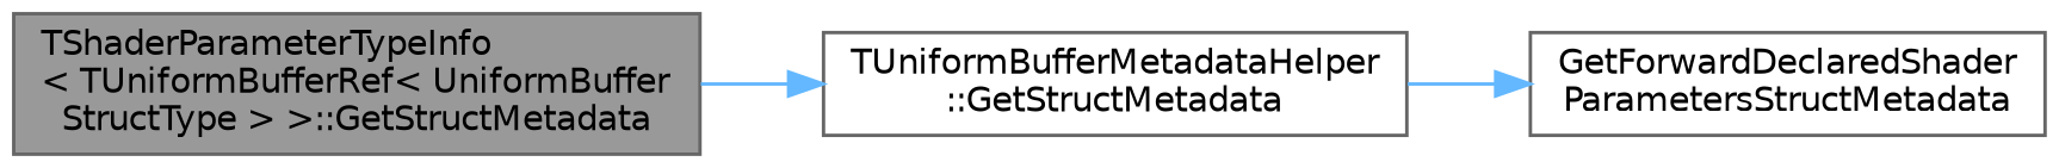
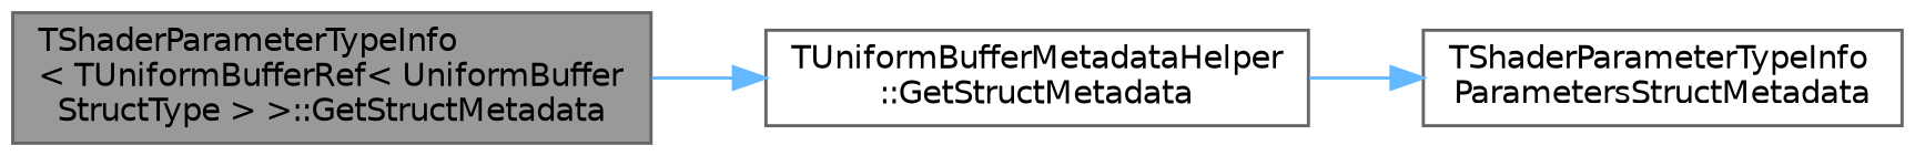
  digraph {
    rankdir=LR
    node [color=grey40 fillcolor=white fontname=Helvetica fontsize=10 shape=box style=filled]
    edge [color=steelblue1 fontname=Helvetica fontsize=10 labelfontname=Helvetica labelfontsize=10 style=solid]
    n1 [color=gray40 fillcolor=grey60 fontcolor=black height=0.2 label="TShaderParameterTypeInfo\l\< TUniformBufferRef\< UniformBuffer\lStructType \> \>::GetStructMetadata" width=0.4]
    n2 [height=0.2 label="TUniformBufferMetadataHelper\l::GetStructMetadata" width=0.4]
-   n3 [height=0.2 label="GetForwardDeclaredShader\lParametersStructMetadata" width=0.4]
+   n3 [height=0.2 label="TShaderParameterTypeInfo\lParametersStructMetadata" width=0.4]
    n1 -> n2
    n2 -> n3
  }
